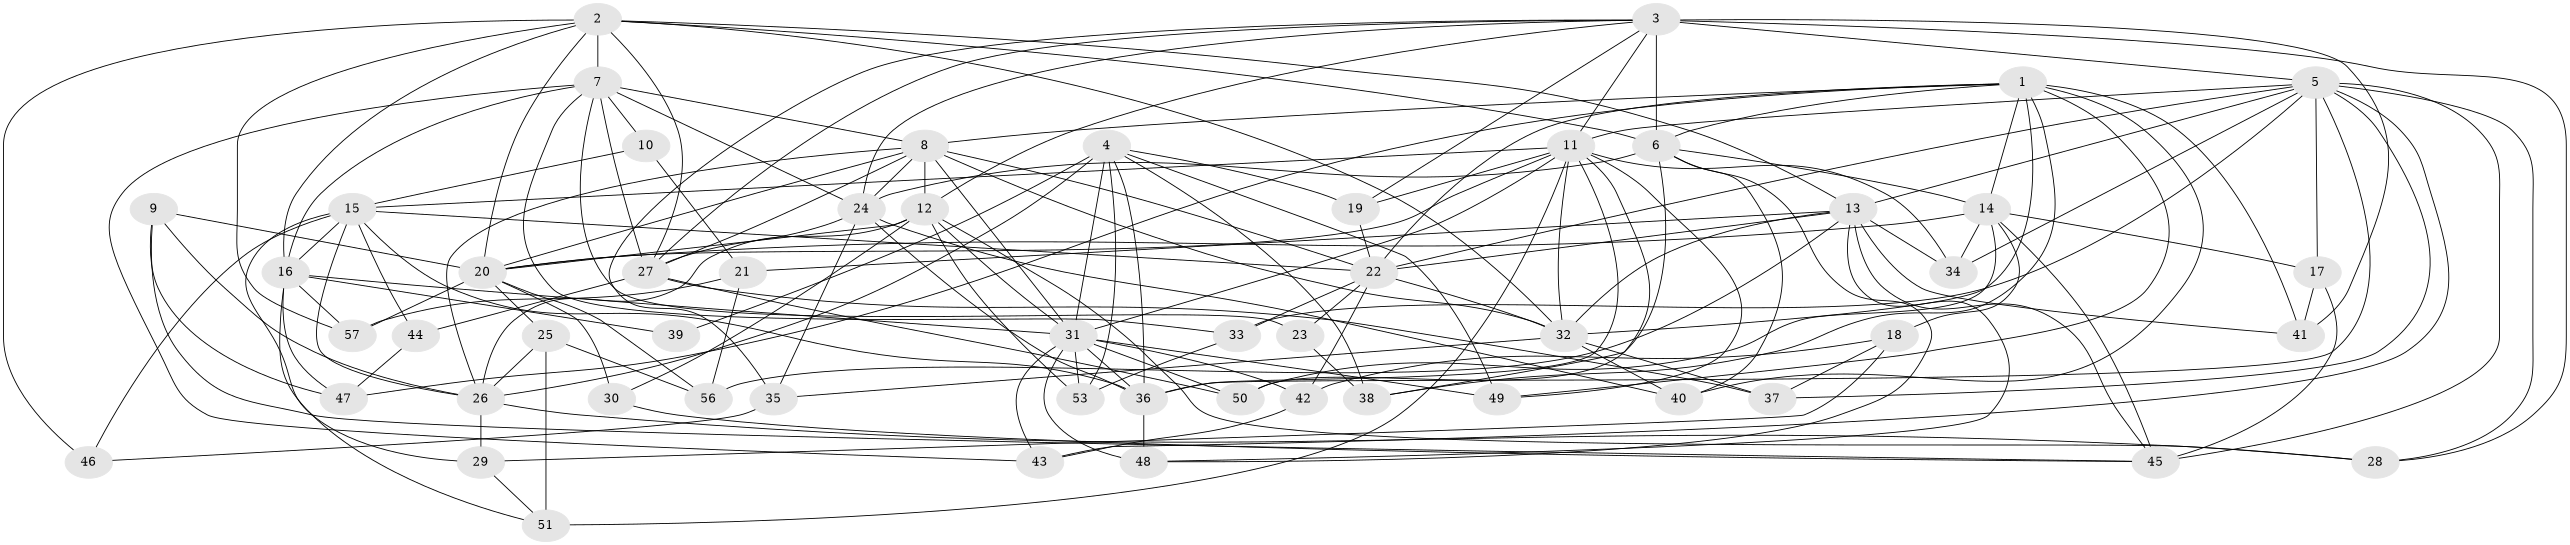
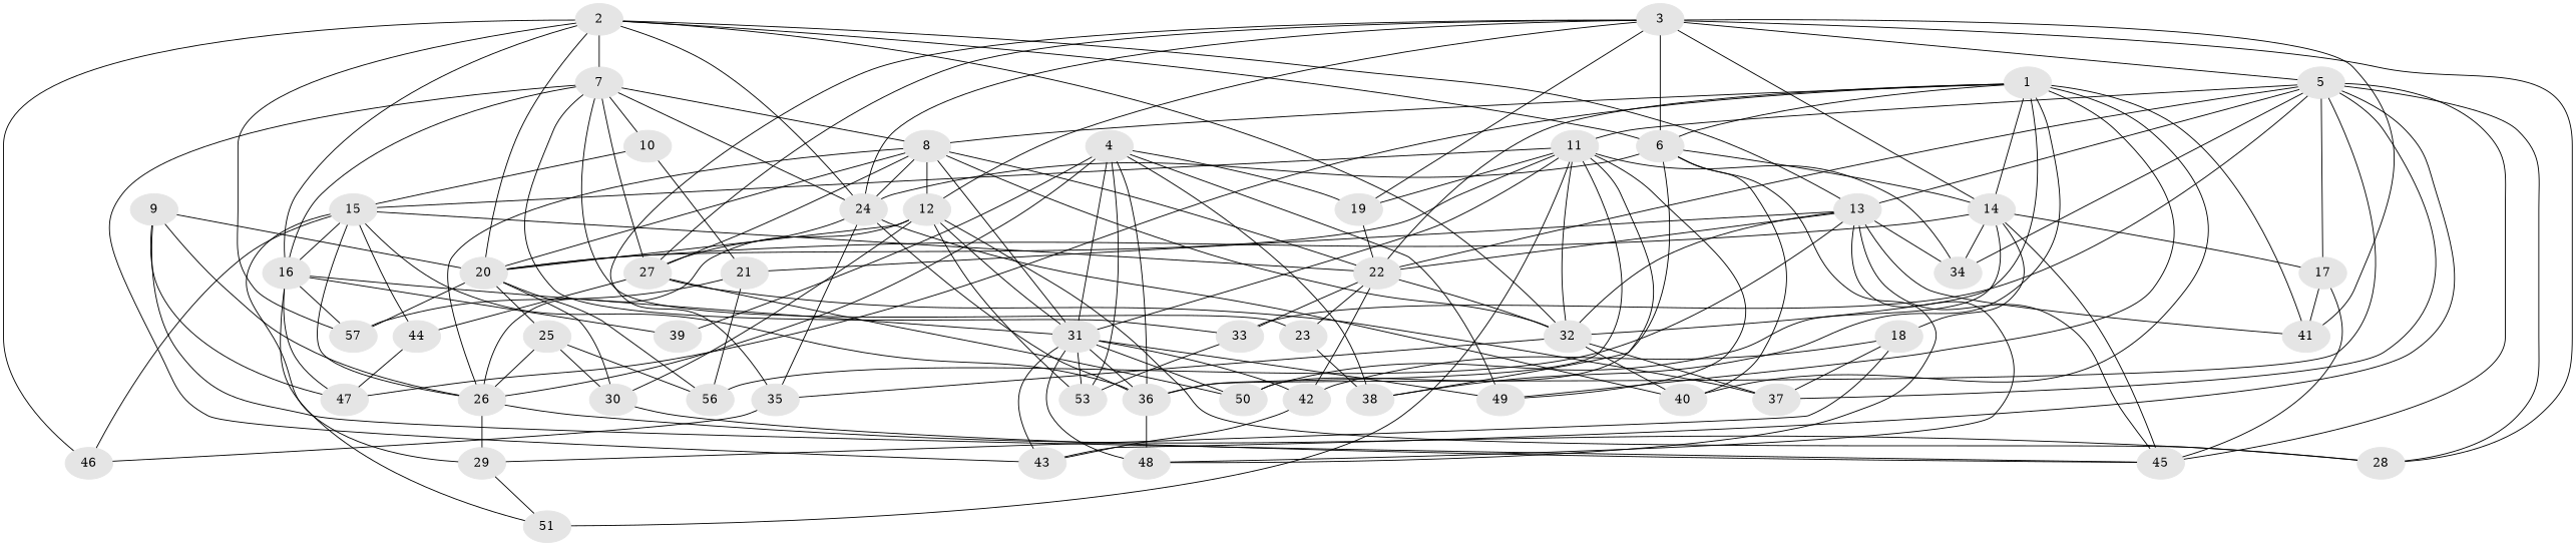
  graph {
    node [color=gray90 style=filled]
    edge [weight=1.0]
    1
    6
    8
    14
    22
    32
    38
    40
    41
    47
    49
    24
    48
    50
    20
    12
    27
    26
    31
    17
    34
    45
    18
    33
    23
    42
    35
    37
    2
    7
    13
    16
    46
    n34 [label=57]
    43
    10
    21
    n38 [label=56]
    39
    51
    30
    25
    36
    3
    5
    19
    28
    11
    53
    44
    4
    29
    15
    9
    1 -- 6
    1 -- 8
    1 -- 14
    1 -- 22
    1 -- 32
    1 -- 38
    1 -- 40
    1 -- 41
    1 -- 47
    1 -- 49
    6 -- 14
    6 -- 40
    6 -- 24
    6 -- 48
    6 -- 50
    8 -- 22
    8 -- 32
    8 -- 24 [weight=2.0]
    8 -- 20
    8 -- 12
    8 -- 27
    8 -- 26 [weight=2.0]
    8 -- 31
    14 -- 50
    14 -- 20
    14 -- 17
    14 -- 34
    14 -- 45 [weight=2.0]
    14 -- 18
    22 -- 32 [weight=2.0]
    22 -- 33
    22 -- 23 [weight=2.0]
    22 -- 42
    32 -- 40
    32 -- 35
    32 -- 37
    24 -- 40
    24 -- 27
    24 -- 35
    24 -- 36
    20 -- n34
    20 -- n38
    20 -- 30
    20 -- 25
    12 -- 20
    12 -- 26
    12 -- 31
    12 -- 30
    12 -- 28
    12 -- 53
    27 -- 50
    27 -- 37
    27 -- 44 [weight=2.0]
    26 -- 28
    26 -- 29
    31 -- 49
    31 -- 48
    31 -- 50
    31 -- 42
    31 -- 43
    31 -- 36
    31 -- 53
    17 -- 41
    17 -- 45
    18 -- 42
    18 -- 37
    18 -- 29
    33 -- 53
    23 -- 38
    42 -- 43
    35 -- 46
    2 -- 6
    2 -- 32
-   2 -- 27
+   2 -- 24
    2 -- 20
    2 -- 7
    2 -- 13
    2 -- 16 [weight=2.0]
    2 -- 46
    2 -- n34
    7 -- 8
    7 -- 24
    7 -- 27
    7 -- 33
    7 -- 23
    7 -- 16
    7 -- 43
    7 -- 10 [weight=2.0]
    13 -- 22
    13 -- 32
    13 -- 41
    13 -- 48
    13 -- 34
    13 -- 45
    13 -- 21
    13 -- n38
    16 -- 47
    16 -- 31
    16 -- n34
    16 -- 39 [weight=2.0]
    16 -- 51
    10 -- 21
    10 -- 15
    21 -- n34
    21 -- n38
    30 -- 45
    25 -- 26
    25 -- n38
-   25 -- 51
+   25 -- 30
    36 -- 48 [weight=2.0]
    3 -- 6 [weight=3.0]
-   3 -- 11
+   3 -- 14
    3 -- 41
    3 -- 24
    3 -- 12
    3 -- 27
    3 -- 35
    3 -- 5
    3 -- 19
    3 -- 28
    5 -- 22
    5 -- 17
    5 -- 34
    5 -- 45
    5 -- 33
    5 -- 37
    5 -- 13
    5 -- 43
    5 -- 36
    5 -- 28
    5 -- 11
    19 -- 22
    11 -- 32
    11 -- 38
    11 -- 49
    11 -- 20
    11 -- 31
    11 -- 34
    11 -- 51 [weight=2.0]
    11 -- 36
    11 -- 19
    11 -- 15
    44 -- 47
    4 -- 38
    4 -- 49
    4 -- 26 [weight=2.0]
    4 -- 31
    4 -- 39 [weight=2.0]
    4 -- 36
    4 -- 19
    4 -- 53
    29 -- 51
    15 -- 22
    15 -- 26 [weight=2.0]
    15 -- 16
    15 -- 46 [weight=2.0]
    15 -- 36 [weight=2.0]
    15 -- 44
    15 -- 29
    9 -- 47
    9 -- 20
    9 -- 26 [weight=2.0]
    9 -- 45 [weight=2.0]
  }
